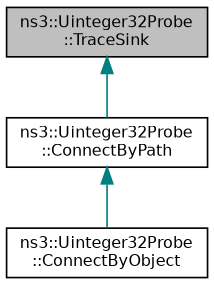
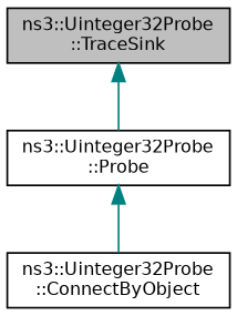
  digraph {
    rankdir=TB
    node [color=black fillcolor=white fontname=Helvetica fontsize=10 shape=record style=filled]
    edge [color=teal dir=back fontname=Helvetica fontsize=10 labelfontname=Helvetica labelfontsize=10 style=solid]
    n1 [fillcolor=grey75 fontcolor=black height=0.2 label="ns3::Uinteger32Probe\l::TraceSink" width=0.4]
-   n2 [height=0.2 label="ns3::Uinteger32Probe\l::ConnectByPath" width=0.4]
+   n2 [height=0.2 label="ns3::Uinteger32Probe\l::Probe" width=0.4]
    n3 [height=0.2 label="ns3::Uinteger32Probe\l::ConnectByObject" width=0.4]
    n1 -> n2
    n2 -> n3
  }
